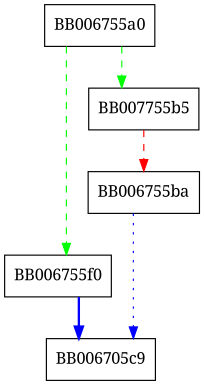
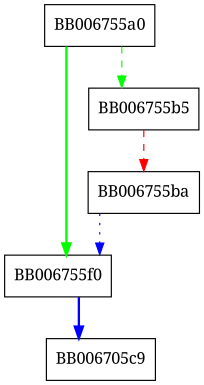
  digraph {
    fontname="Noto Serif"
    splines=ortho
    node [fontname="Noto Serif" shape=box]
    edge [color=green fontname="Noto Serif" style=bold]
    BB006755a0
    BB006755f0
-   BB006755b5 [label=BB007755b5]
+   BB006755b5
    n4 [label=BB006705c9]
    BB006755ba
-   BB006755a0 -> BB006755f0 [style=dashed]
+   BB006755a0 -> BB006755f0
    BB006755a0 -> BB006755b5 [style=dashed]
    BB006755f0 -> n4 [color=blue]
    BB006755b5 -> BB006755ba [color=red style=dashed]
-   BB006755ba -> n4 [color=blue style=dotted]
+   BB006755ba -> BB006755f0 [color=blue style=dotted]
  }
